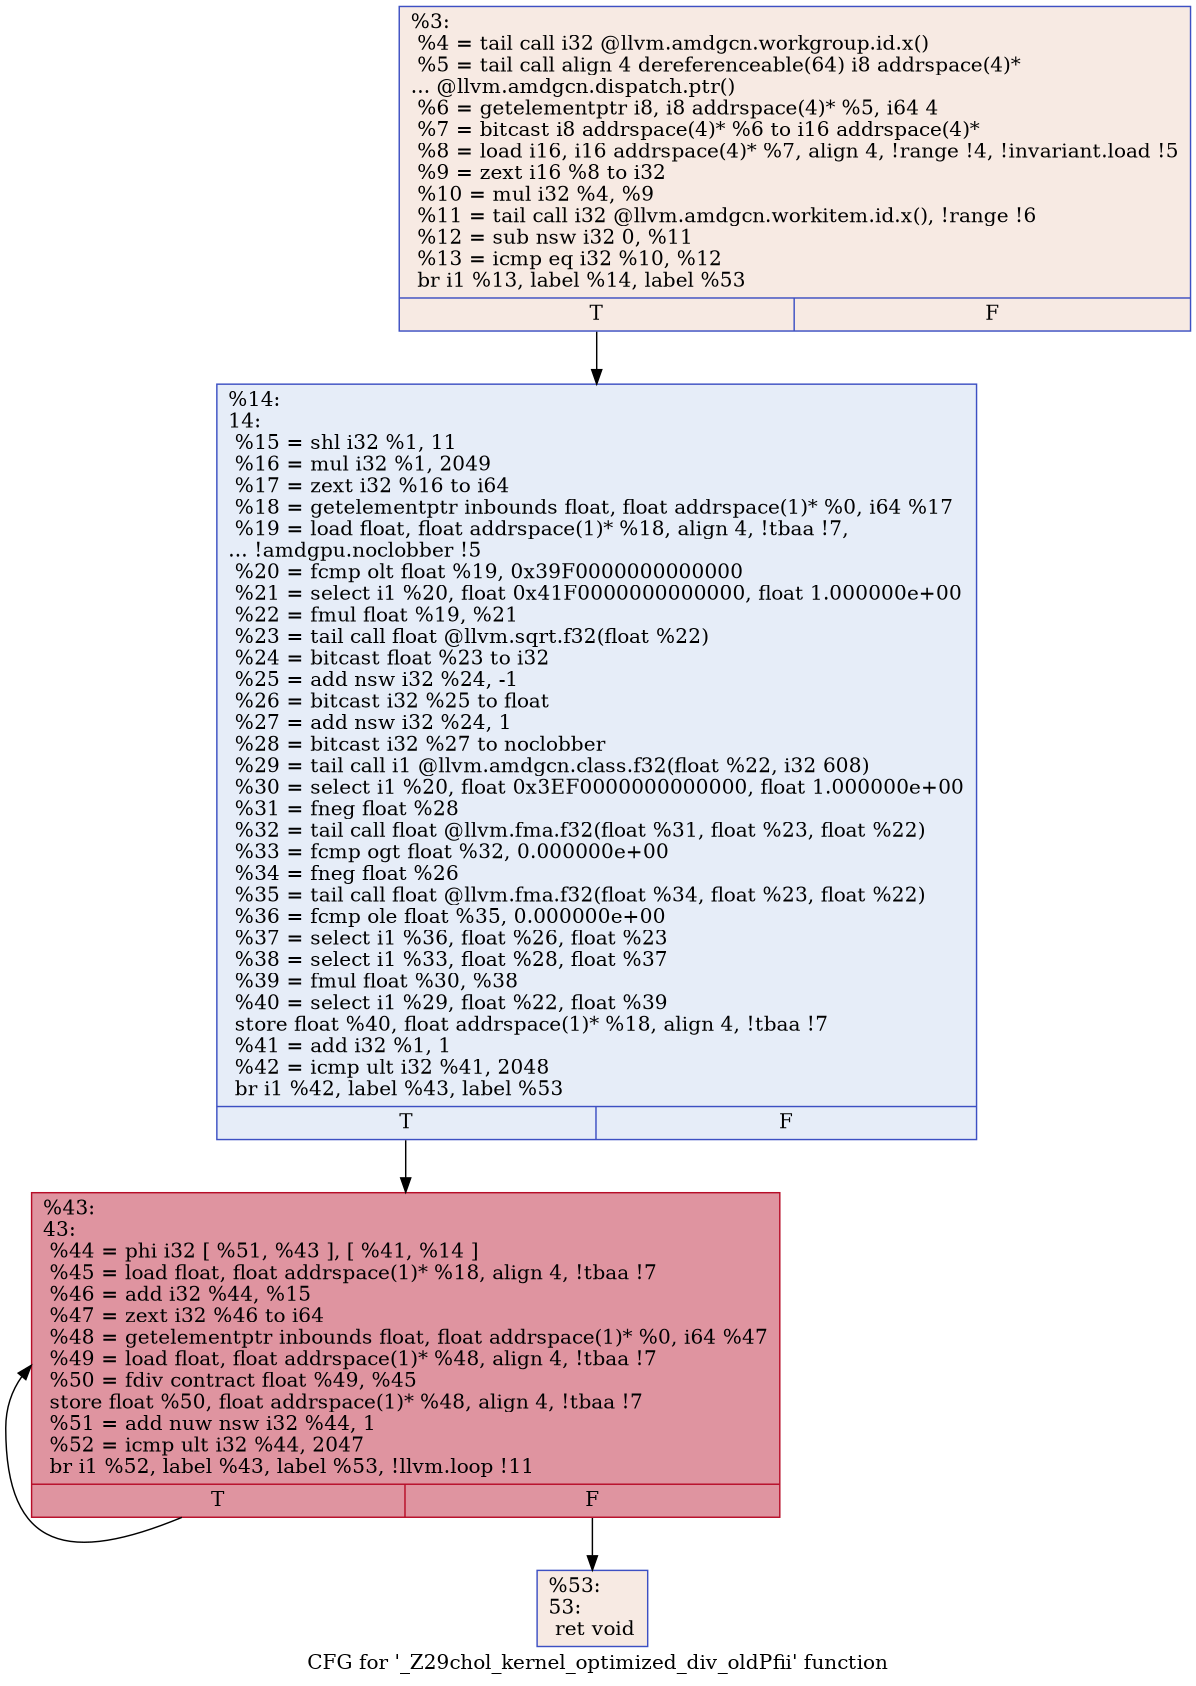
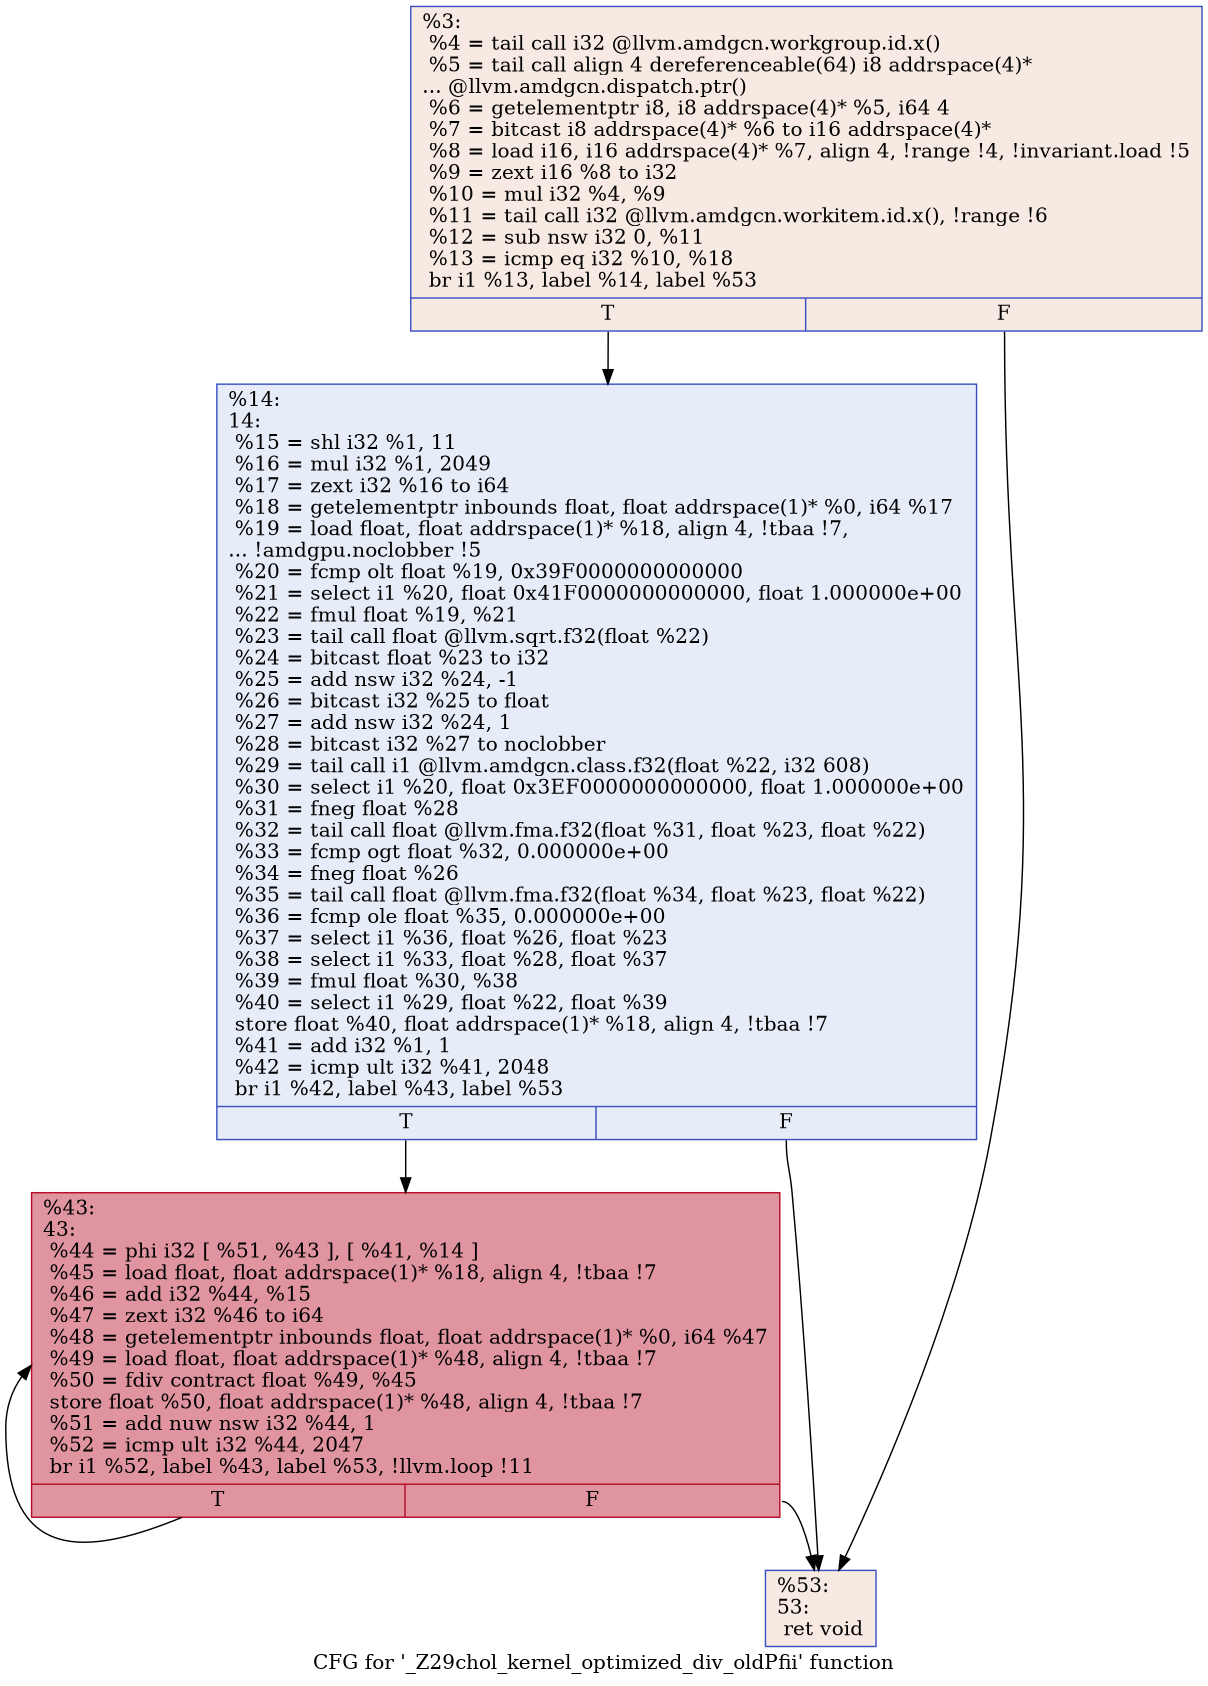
  digraph {
    label="CFG for '_Z29chol_kernel_optimized_div_oldPfii' function"
    node [color="#3d50c3ff" fillcolor="#eed0c070" shape=record style=filled]
    edge [tailport=s0]
-   n1 [label="{%3:\l  %4 = tail call i32 @llvm.amdgcn.workgroup.id.x()\l  %5 = tail call align 4 dereferenceable(64) i8 addrspace(4)*\l... @llvm.amdgcn.dispatch.ptr()\l  %6 = getelementptr i8, i8 addrspace(4)* %5, i64 4\l  %7 = bitcast i8 addrspace(4)* %6 to i16 addrspace(4)*\l  %8 = load i16, i16 addrspace(4)* %7, align 4, !range !4, !invariant.load !5\l  %9 = zext i16 %8 to i32\l  %10 = mul i32 %4, %9\l  %11 = tail call i32 @llvm.amdgcn.workitem.id.x(), !range !6\l  %12 = sub nsw i32 0, %11\l  %13 = icmp eq i32 %10, %12\l  br i1 %13, label %14, label %53\l|{<s0>T|<s1>F}}"]
+   n1 [label="{%3:\l  %4 = tail call i32 @llvm.amdgcn.workgroup.id.x()\l  %5 = tail call align 4 dereferenceable(64) i8 addrspace(4)*\l... @llvm.amdgcn.dispatch.ptr()\l  %6 = getelementptr i8, i8 addrspace(4)* %5, i64 4\l  %7 = bitcast i8 addrspace(4)* %6 to i16 addrspace(4)*\l  %8 = load i16, i16 addrspace(4)* %7, align 4, !range !4, !invariant.load !5\l  %9 = zext i16 %8 to i32\l  %10 = mul i32 %4, %9\l  %11 = tail call i32 @llvm.amdgcn.workitem.id.x(), !range !6\l  %12 = sub nsw i32 0, %11\l  %13 = icmp eq i32 %10, %18\l  br i1 %13, label %14, label %53\l|{<s0>T|<s1>F}}"]
    n2 [fillcolor="#c7d7f070" label="{%14:\l14:                                               \l  %15 = shl i32 %1, 11\l  %16 = mul i32 %1, 2049\l  %17 = zext i32 %16 to i64\l  %18 = getelementptr inbounds float, float addrspace(1)* %0, i64 %17\l  %19 = load float, float addrspace(1)* %18, align 4, !tbaa !7,\l... !amdgpu.noclobber !5\l  %20 = fcmp olt float %19, 0x39F0000000000000\l  %21 = select i1 %20, float 0x41F0000000000000, float 1.000000e+00\l  %22 = fmul float %19, %21\l  %23 = tail call float @llvm.sqrt.f32(float %22)\l  %24 = bitcast float %23 to i32\l  %25 = add nsw i32 %24, -1\l  %26 = bitcast i32 %25 to float\l  %27 = add nsw i32 %24, 1\l  %28 = bitcast i32 %27 to noclobber\l  %29 = tail call i1 @llvm.amdgcn.class.f32(float %22, i32 608)\l  %30 = select i1 %20, float 0x3EF0000000000000, float 1.000000e+00\l  %31 = fneg float %28\l  %32 = tail call float @llvm.fma.f32(float %31, float %23, float %22)\l  %33 = fcmp ogt float %32, 0.000000e+00\l  %34 = fneg float %26\l  %35 = tail call float @llvm.fma.f32(float %34, float %23, float %22)\l  %36 = fcmp ole float %35, 0.000000e+00\l  %37 = select i1 %36, float %26, float %23\l  %38 = select i1 %33, float %28, float %37\l  %39 = fmul float %30, %38\l  %40 = select i1 %29, float %22, float %39\l  store float %40, float addrspace(1)* %18, align 4, !tbaa !7\l  %41 = add i32 %1, 1\l  %42 = icmp ult i32 %41, 2048\l  br i1 %42, label %43, label %53\l|{<s0>T|<s1>F}}"]
    n3 [label="{%53:\l53:                                               \l  ret void\l}"]
    n4 [color="#b70d28ff" fillcolor="#b70d2870" label="{%43:\l43:                                               \l  %44 = phi i32 [ %51, %43 ], [ %41, %14 ]\l  %45 = load float, float addrspace(1)* %18, align 4, !tbaa !7\l  %46 = add i32 %44, %15\l  %47 = zext i32 %46 to i64\l  %48 = getelementptr inbounds float, float addrspace(1)* %0, i64 %47\l  %49 = load float, float addrspace(1)* %48, align 4, !tbaa !7\l  %50 = fdiv contract float %49, %45\l  store float %50, float addrspace(1)* %48, align 4, !tbaa !7\l  %51 = add nuw nsw i32 %44, 1\l  %52 = icmp ult i32 %44, 2047\l  br i1 %52, label %43, label %53, !llvm.loop !11\l|{<s0>T|<s1>F}}"]
    n1 -> n2
+   n1 -> n3 [tailport=s1]
+   n2 -> n3 [tailport=s1]
    n2 -> n4
    n4 -> n3 [tailport=s1]
    n4 -> n4
  }
